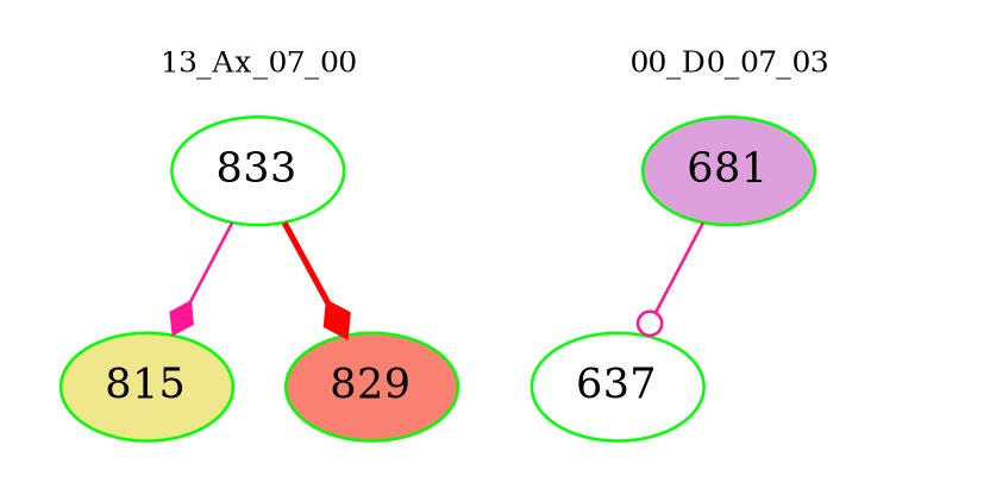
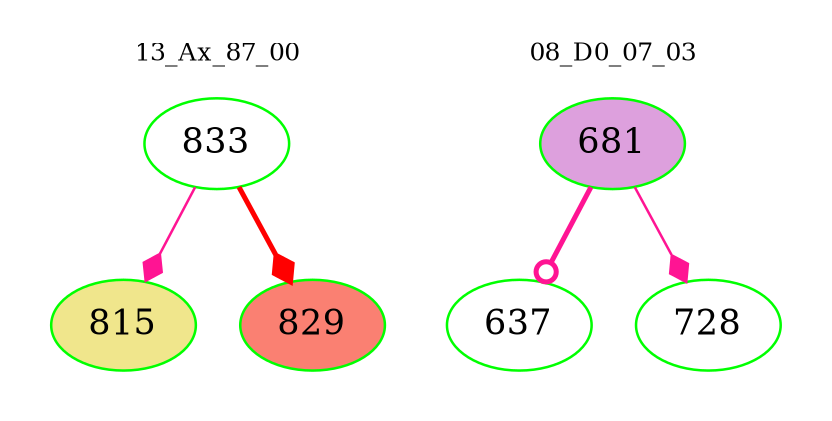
  digraph {
    node [color=green fillcolor=white style=filled]
    edge [arrowhead=diamond color=deeppink style=solid]
    n1 [label=833]
    n2 [fillcolor=khaki label=815]
    n3 [fillcolor=salmon label=829]
    n4 [fillcolor=plum label=681]
    n5 [label=637]
+   n6 [label=728]
    subgraph cluster_1 {
      color=white
      fontsize=10
-     label="13_Ax_07_00"
+     label="13_Ax_87_00"
      n1
      n2
      n3
    }
    subgraph cluster_2 {
      color=white
      fontsize=10
-     label="00_D0_07_03"
+     label="08_D0_07_03"
      n4
      n5
+     n6
    }
    n1 -> n2
    n1 -> n3 [color=red style=bold]
-   n4 -> n5 [arrowhead=odot]
+   n4 -> n5 [arrowhead=odot style=bold]
+   n4 -> n6
  }
